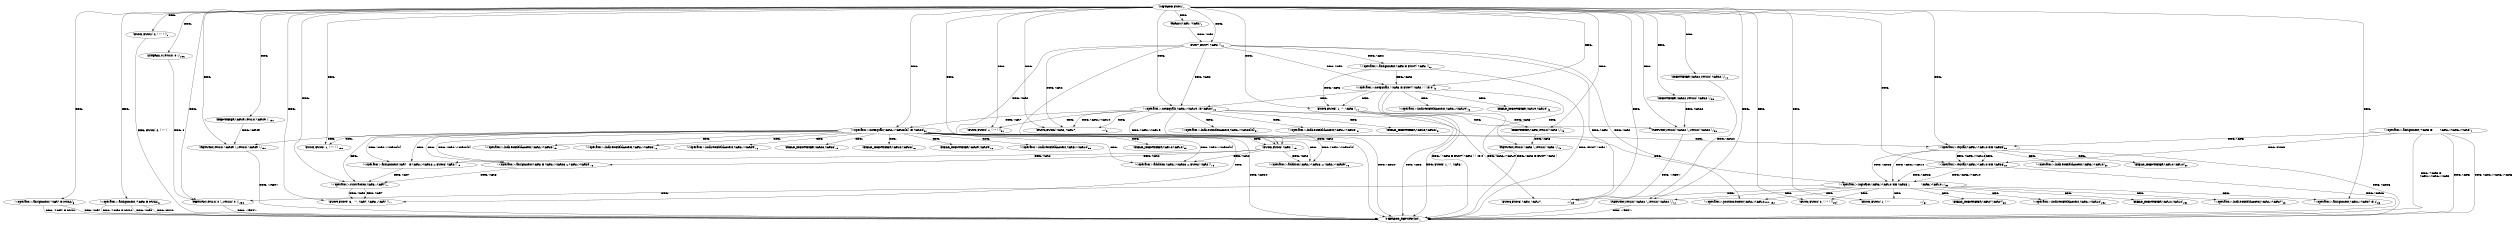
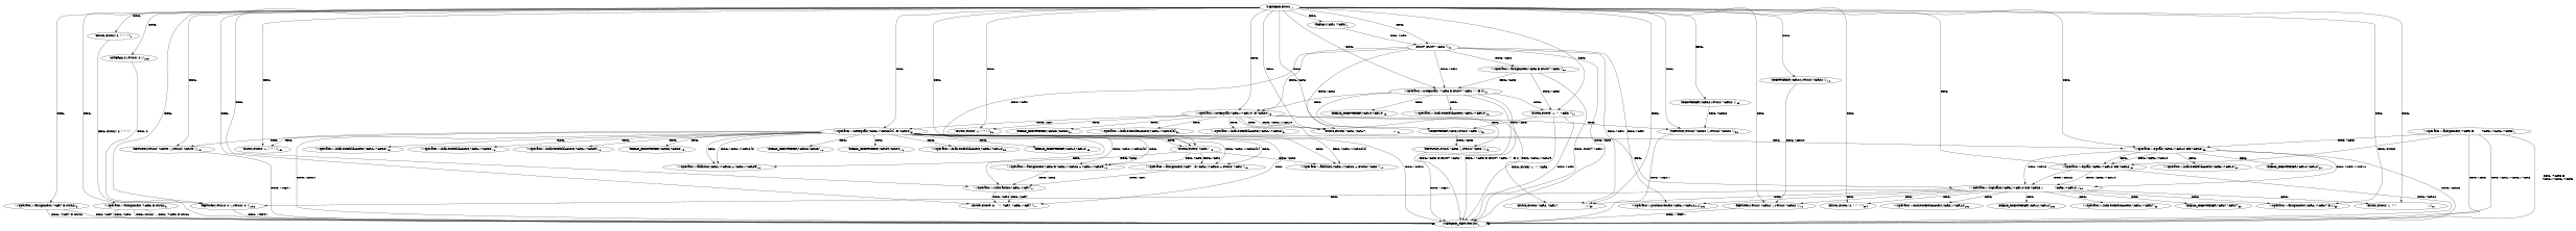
  digraph {
    n1 [label=<(METHOD,FUN1)<SUB>1</SUB>>]
    n2 [label=<(PARAM,VAR1 *VAR2)<SUB>1</SUB>>]
    n3 [label=<(&lt;operator&gt;.assignment,*VAR7 = NULL)<SUB>6</SUB>>]
    n4 [label=<(&lt;operator&gt;.assignment,*VAR8 = NULL)<SUB>6</SUB>>]
    n5 [label=<(FUN2,FUN2( 2, ( &quot;&quot; ) ))<SUB>8</SUB>>]
    n6 [label=<(FUN9,FUN9( 3,   &quot;&quot;, VAR7, VAR8 - VAR7 ))<SUB>77</SUB>>]
    n7 [label=<(FUN2,FUN2( 2, ( &quot;&quot; ) ))<SUB>294</SUB>>]
    n8 [label=<(RETURN,return( 0 );,return( 0 );)<SUB>296</SUB>>]
    n9 [label=<(&lt;operator&gt;.notEquals,( VAR3 = FUN7( VAR2 ) ) != 0)<SUB>42</SUB>>]
    n10 [label=<(&lt;operator&gt;.notEquals,VAR2-&gt;VAR19 != VAR20)<SUB>48</SUB>>]
    n11 [label=<(&lt;operator&gt;.notEquals,VAR2-&gt;VAR23[0] != VAR24)<SUB>57</SUB>>]
    n12 [label=<(FUN2,FUN2( 1, ( &quot;&quot; ) ))<SUB>150</SUB>>]
    n13 [label=<(RETURN,return( VAR49 );,return( VAR49 );)<SUB>151</SUB>>]
    n14 [label=<(LITERAL,0,return( 0 );)<SUB>296</SUB>>]
    n15 [label=<(FUN5,FUN5( 1, &quot;&quot;, VAR3 ))<SUB>44</SUB>>]
    n16 [label=<(FUN2,FUN2( 1, ( &quot;&quot; ) ))<SUB>50</SUB>>]
    n17 [label=<(FUN6,FUN6( VAR2, VAR17,                             ...)<SUB>51</SUB>>]
    n18 [label=<(RETURN,return( VAR22 );,return( VAR22 );)<SUB>53</SUB>>]
    n19 [label=<(FUN2,FUN2( 1, ( &quot;&quot;                                  ...)<SUB>67</SUB>>]
    n20 [label=<(FUN6,FUN6( VAR2, VAR17,                             ...)<SUB>69</SUB>>]
    n21 [label=<(RETURN,return( VAR22 );,return( VAR22 );)<SUB>72</SUB>>]
    n22 [label=<(&lt;operator&gt;.subtraction,VAR8 - VAR7)<SUB>77</SUB>>]
-   n23 [label=<(IDENTIFIER,VAR49,return( VAR49 );)<SUB>151</SUB>>]
    n24 [label=<(IDENTIFIER,VAR3,return( VAR3 );)<SUB>45</SUB>>]
    n25 [label=<(IDENTIFIER,VAR22,return( VAR22 );)<SUB>53</SUB>>]
    n26 [label=<(IDENTIFIER,VAR22,return( VAR22 );)<SUB>72</SUB>>]
    n27 [label=<(FUN8,FUN8( VAR2 ))<SUB>75</SUB>>]
    n28 [label=<(FUN7,FUN7( VAR2 ))<SUB>42</SUB>>]
    n29 [label=<(&lt;operator&gt;.assignment,VAR2-&gt;VAR27 = 1)<SUB>63</SUB>>]
    n30 [label=<(&lt;operator&gt;.equals,VAR5-&gt;VAR10 == VAR25)<SUB>59</SUB>>]
    n31 [label=<(&lt;operator&gt;.equals,VAR5-&gt;VAR10 == VAR26)<SUB>60</SUB>>]
    n32 [label=<(METHOD_RETURN,int)<SUB>1</SUB>>]
    n33 [label=<(RETURN,return( VAR3 );,return( VAR3 );)<SUB>45</SUB>>]
    n34 [label=<(&lt;operator&gt;.indirectFieldAccess,VAR2-&gt;VAR19)<SUB>48</SUB>>]
    n35 [label=<(FIELD_IDENTIFIER,VAR19,VAR19)<SUB>48</SUB>>]
    n36 [label=<(&lt;operator&gt;.indirectIndexAccess,VAR2-&gt;VAR23[0])<SUB>57</SUB>>]
    n37 [label=<(&lt;operator&gt;.indirectFieldAccess,VAR2-&gt;VAR23)<SUB>57</SUB>>]
    n38 [label=<(FIELD_IDENTIFIER,VAR23,VAR23)<SUB>57</SUB>>]
    n39 [label=<(&lt;operator&gt;.assignment,VAR7   = VAR2-&gt;VAR23 + FUN8( VAR2 ))<SUB>75</SUB>>]
    n40 [label=<(&lt;operator&gt;.assignment,VAR8 = VAR2-&gt;VAR23 + VAR2-&gt;VAR29)<SUB>76</SUB>>]
    n41 [label=<(&lt;operator&gt;.addition,VAR2-&gt;VAR23 + FUN8( VAR2 ))<SUB>75</SUB>>]
    n42 [label=<(&lt;operator&gt;.addition,VAR2-&gt;VAR23 + VAR2-&gt;VAR29)<SUB>76</SUB>>]
    n43 [label=<(&lt;operator&gt;.logicalOr,VAR5-&gt;VAR10 == VAR25 ||             VAR5-&gt;VAR10...)<SUB>59</SUB>>]
    n44 [label=<(&lt;operator&gt;.indirectFieldAccess,VAR2-&gt;VAR23)<SUB>75</SUB>>]
    n45 [label=<(&lt;operator&gt;.indirectFieldAccess,VAR2-&gt;VAR23)<SUB>76</SUB>>]
    n46 [label=<(&lt;operator&gt;.indirectFieldAccess,VAR2-&gt;VAR29)<SUB>76</SUB>>]
    n47 [label=<(FIELD_IDENTIFIER,VAR23,VAR23)<SUB>75</SUB>>]
    n48 [label=<(FIELD_IDENTIFIER,VAR23,VAR23)<SUB>76</SUB>>]
    n49 [label=<(FIELD_IDENTIFIER,VAR29,VAR29)<SUB>76</SUB>>]
    n50 [label=<(&lt;operator&gt;.indirectFieldAccess,VAR5-&gt;VAR10)<SUB>59</SUB>>]
    n51 [label=<(FIELD_IDENTIFIER,VAR10,VAR10)<SUB>59</SUB>>]
    n52 [label=<(&lt;operator&gt;.postIncrement,VAR2-&gt;VAR12++)<SUB>292</SUB>>]
    n53 [label=<(&lt;operator&gt;.assignment,VAR3 = FUN7( VAR2 ))<SUB>92</SUB>>]
    n54 [label=<(&lt;operator&gt;.indirectFieldAccess,VAR5-&gt;VAR10)<SUB>60</SUB>>]
    n55 [label=<(FIELD_IDENTIFIER,VAR10,VAR10)<SUB>60</SUB>>]
    n56 [label=<(&lt;operator&gt;.assignment,*VAR5 =         VAR2-&gt;VAR6-&gt;VAR5)<SUB>4</SUB>>]
    n57 [label=<(&lt;operator&gt;.indirectFieldAccess,VAR2-&gt;VAR12)<SUB>292</SUB>>]
    n58 [label=<(FIELD_IDENTIFIER,VAR12,VAR12)<SUB>292</SUB>>]
    n59 [label=<(&lt;operator&gt;.indirectFieldAccess,VAR2-&gt;VAR27)<SUB>23</SUB>>]
    n60 [label=<(FIELD_IDENTIFIER,VAR27,VAR27)<SUB>63</SUB>>]
    n1 -> n2 [label="DDG: "]
    n1 -> n3 [label="DDG: "]
    n1 -> n4 [label="DDG: "]
    n1 -> n5 [label="DDG: "]
    n1 -> n6 [label="DDG: "]
    n1 -> n7 [label="DDG: "]
    n1 -> n8 [label="DDG: "]
    n1 -> n9 [label="DDG: "]
    n1 -> n10 [label="DDG: "]
    n1 -> n11 [label="DDG: "]
    n1 -> n12 [label="DDG: "]
    n1 -> n13 [label="DDG: "]
    n1 -> n14 [label="DDG: "]
    n1 -> n15 [label="DDG: "]
    n1 -> n16 [label="DDG: "]
    n1 -> n17 [label="DDG: "]
    n1 -> n18 [label="DDG: "]
    n1 -> n19 [label="DDG: "]
    n1 -> n20 [label="DDG: "]
    n1 -> n21 [label="DDG: "]
    n1 -> n22 [label="DDG: "]
-   n1 -> n23 [label="DDG: "]
    n1 -> n24 [label="DDG: "]
    n1 -> n25 [label="DDG: "]
    n1 -> n26 [label="DDG: "]
    n1 -> n27 [label="DDG: "]
    n1 -> n28 [label="DDG: "]
    n1 -> n29 [label="DDG: "]
    n1 -> n30 [label="DDG: "]
    n1 -> n31 [label="DDG: "]
    n2 -> n28 [label="DDG: VAR2"]
    n3 -> n32 [label="DDG: VAR7"]
    n3 -> n32 [label="DDG: *VAR7 = NULL"]
    n4 -> n32 [label="DDG: VAR8"]
    n4 -> n32 [label="DDG: NULL"]
    n4 -> n32 [label="DDG: *VAR8 = NULL"]
    n5 -> n32 [label="DDG: FUN2( 2, ( &quot;&quot; ) )"]
    n8 -> n32 [label="DDG: &lt;RET&gt;"]
    n9 -> n10 [label="CDG: "]
    n9 -> n15 [label="CDG: "]
    n9 -> n32 [label="DDG: VAR3 = FUN7( VAR2 )"]
    n9 -> n32 [label="DDG: ( VAR3 = FUN7( VAR2 ) ) != 0"]
    n9 -> n33 [label="CDG: "]
    n9 -> n34 [label="CDG: "]
    n9 -> n35 [label="CDG: "]
    n10 -> n11 [label="DDG: VAR7"]
    n10 -> n16 [label="CDG: "]
    n10 -> n17 [label="DDG: VAR2-&gt;VAR19"]
    n10 -> n17 [label="CDG: "]
    n10 -> n18 [label="CDG: "]
    n10 -> n20 [label="DDG: VAR2-&gt;VAR19"]
-   n10 -> n27 [label="DDG: VAR2-&gt;VAR19"]
    n10 -> n32 [label="DDG: VAR20"]
    n10 -> n36 [label="CDG: "]
    n10 -> n37 [label="CDG: "]
    n10 -> n38 [label="CDG: "]
    n11 -> n6 [label="CDG: "]
    n11 -> n12 [label="CDG: "]
    n11 -> n13 [label="CDG: "]
    n11 -> n22 [label="CDG: "]
    n11 -> n27 [label="CDG: "]
    n11 -> n30 [label="CDG: "]
    n11 -> n32 [label="DDG: VAR24"]
    n11 -> n39 [label="DDG: VAR2-&gt;VAR23[0]"]
    n11 -> n39 [label="CDG: "]
    n11 -> n40 [label="DDG: VAR2-&gt;VAR23[0]"]
    n11 -> n40 [label="CDG: "]
    n11 -> n41 [label="DDG: VAR2-&gt;VAR23[0]"]
    n11 -> n41 [label="CDG: "]
    n11 -> n42 [label="DDG: VAR2-&gt;VAR23[0]"]
    n11 -> n42 [label="CDG: "]
    n11 -> n43 [label="CDG: "]
    n11 -> n44 [label="CDG: "]
    n11 -> n45 [label="CDG: "]
    n11 -> n46 [label="CDG: "]
    n11 -> n47 [label="CDG: "]
    n11 -> n48 [label="CDG: "]
    n11 -> n49 [label="CDG: "]
    n11 -> n50 [label="CDG: "]
    n11 -> n51 [label="CDG: "]
    n13 -> n32 [label="DDG: &lt;RET&gt;"]
    n14 -> n8 [label="DDG: 0"]
    n15 -> n24 [label="DDG: VAR3"]
    n15 -> n32 [label="DDG: VAR3"]
    n15 -> n32 [label="DDG: FUN5( 1, &quot;&quot;, VAR3 )"]
    n18 -> n32 [label="DDG: &lt;RET&gt;"]
    n21 -> n32 [label="DDG: &lt;RET&gt;"]
    n22 -> n6 [label="DDG: VAR7"]
    n22 -> n6 [label="DDG: VAR8"]
-   n23 -> n13 [label="DDG: VAR49"]
    n24 -> n33 [label="DDG: VAR3"]
    n25 -> n18 [label="DDG: VAR22"]
    n26 -> n21 [label="DDG: VAR22"]
    n27 -> n39 [label="DDG: VAR2"]
    n27 -> n40 [label="DDG: VAR2"]
    n27 -> n41 [label="DDG: VAR2"]
    n27 -> n42 [label="DDG: VAR2"]
    n28 -> n9 [label="DDG: VAR2"]
    n28 -> n10 [label="DDG: VAR2"]
    n28 -> n17 [label="DDG: VAR2"]
    n28 -> n20 [label="DDG: VAR2"]
    n28 -> n27 [label="DDG: VAR2"]
    n28 -> n32 [label="DDG: VAR2"]
    n28 -> n52 [label="DDG: VAR2"]
    n28 -> n53 [label="DDG: VAR2"]
    n30 -> n31 [label="DDG: VAR5-&gt;VAR10"]
    n30 -> n31 [label="CDG: "]
    n30 -> n32 [label="DDG: VAR25"]
    n30 -> n43 [label="DDG: VAR5-&gt;VAR10"]
    n30 -> n43 [label="DDG: VAR25"]
    n30 -> n54 [label="CDG: "]
    n30 -> n55 [label="CDG: "]
    n31 -> n32 [label="DDG: VAR26"]
    n31 -> n43 [label="DDG: VAR5-&gt;VAR10"]
    n31 -> n43 [label="DDG: VAR26"]
+   n33 -> n32 [label="DDG: &lt;RET&gt;"]
    n39 -> n22 [label="DDG: VAR7"]
    n40 -> n22 [label="DDG: VAR8"]
    n43 -> n7 [label="CDG: "]
    n43 -> n8 [label="CDG: "]
    n43 -> n19 [label="CDG: "]
    n43 -> n20 [label="CDG: "]
    n43 -> n21 [label="CDG: "]
    n43 -> n29 [label="CDG: "]
    n43 -> n52 [label="CDG: "]
    n43 -> n57 [label="CDG: "]
    n43 -> n58 [label="CDG: "]
    n43 -> n59 [label="CDG: "]
    n43 -> n60 [label="CDG: "]
    n53 -> n9 [label="DDG: VAR3"]
    n53 -> n15 [label="DDG: VAR3"]
    n53 -> n32 [label="DDG: FUN7( VAR2 )"]
    n56 -> n30 [label="DDG: VAR5"]
    n56 -> n31 [label="DDG: FUN5"]
    n56 -> n32 [label="DDG: VAR5"]
    n56 -> n32 [label="DDG: VAR2-&gt;VAR6-&gt;VAR5"]
    n56 -> n32 [label="DDG: *VAR5 =\n        VAR2-&gt;VAR6-&gt;VAR5"]
  }
